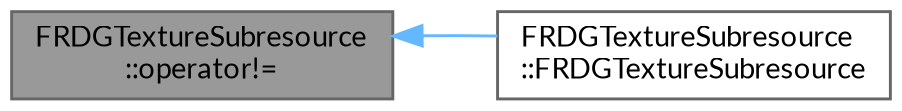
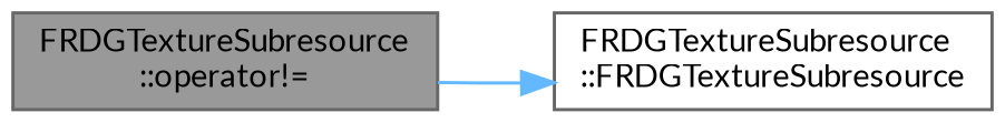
  digraph {
    rankdir=LR
    fontname=Lato
    node [fontname=Lato fontsize=10 shape=box style=filled]
    n1 [color=gray40 fillcolor=grey60 fontcolor=black height=0.2 label="FRDGTextureSubresource\l::operator!=" width=0.4]
    n2 [color=grey40 fillcolor=white height=0.2 label="FRDGTextureSubresource\l::FRDGTextureSubresource" width=0.4]
-   n2 -> n1 [color=steelblue1 fontname=Lato fontsize=10 labelfontname=Helvetica labelfontsize=10 style=solid]
+   n1 -> n2 [color=steelblue1 fontname=Lato fontsize=10 labelfontname=Helvetica labelfontsize=10 style=solid]
  }
